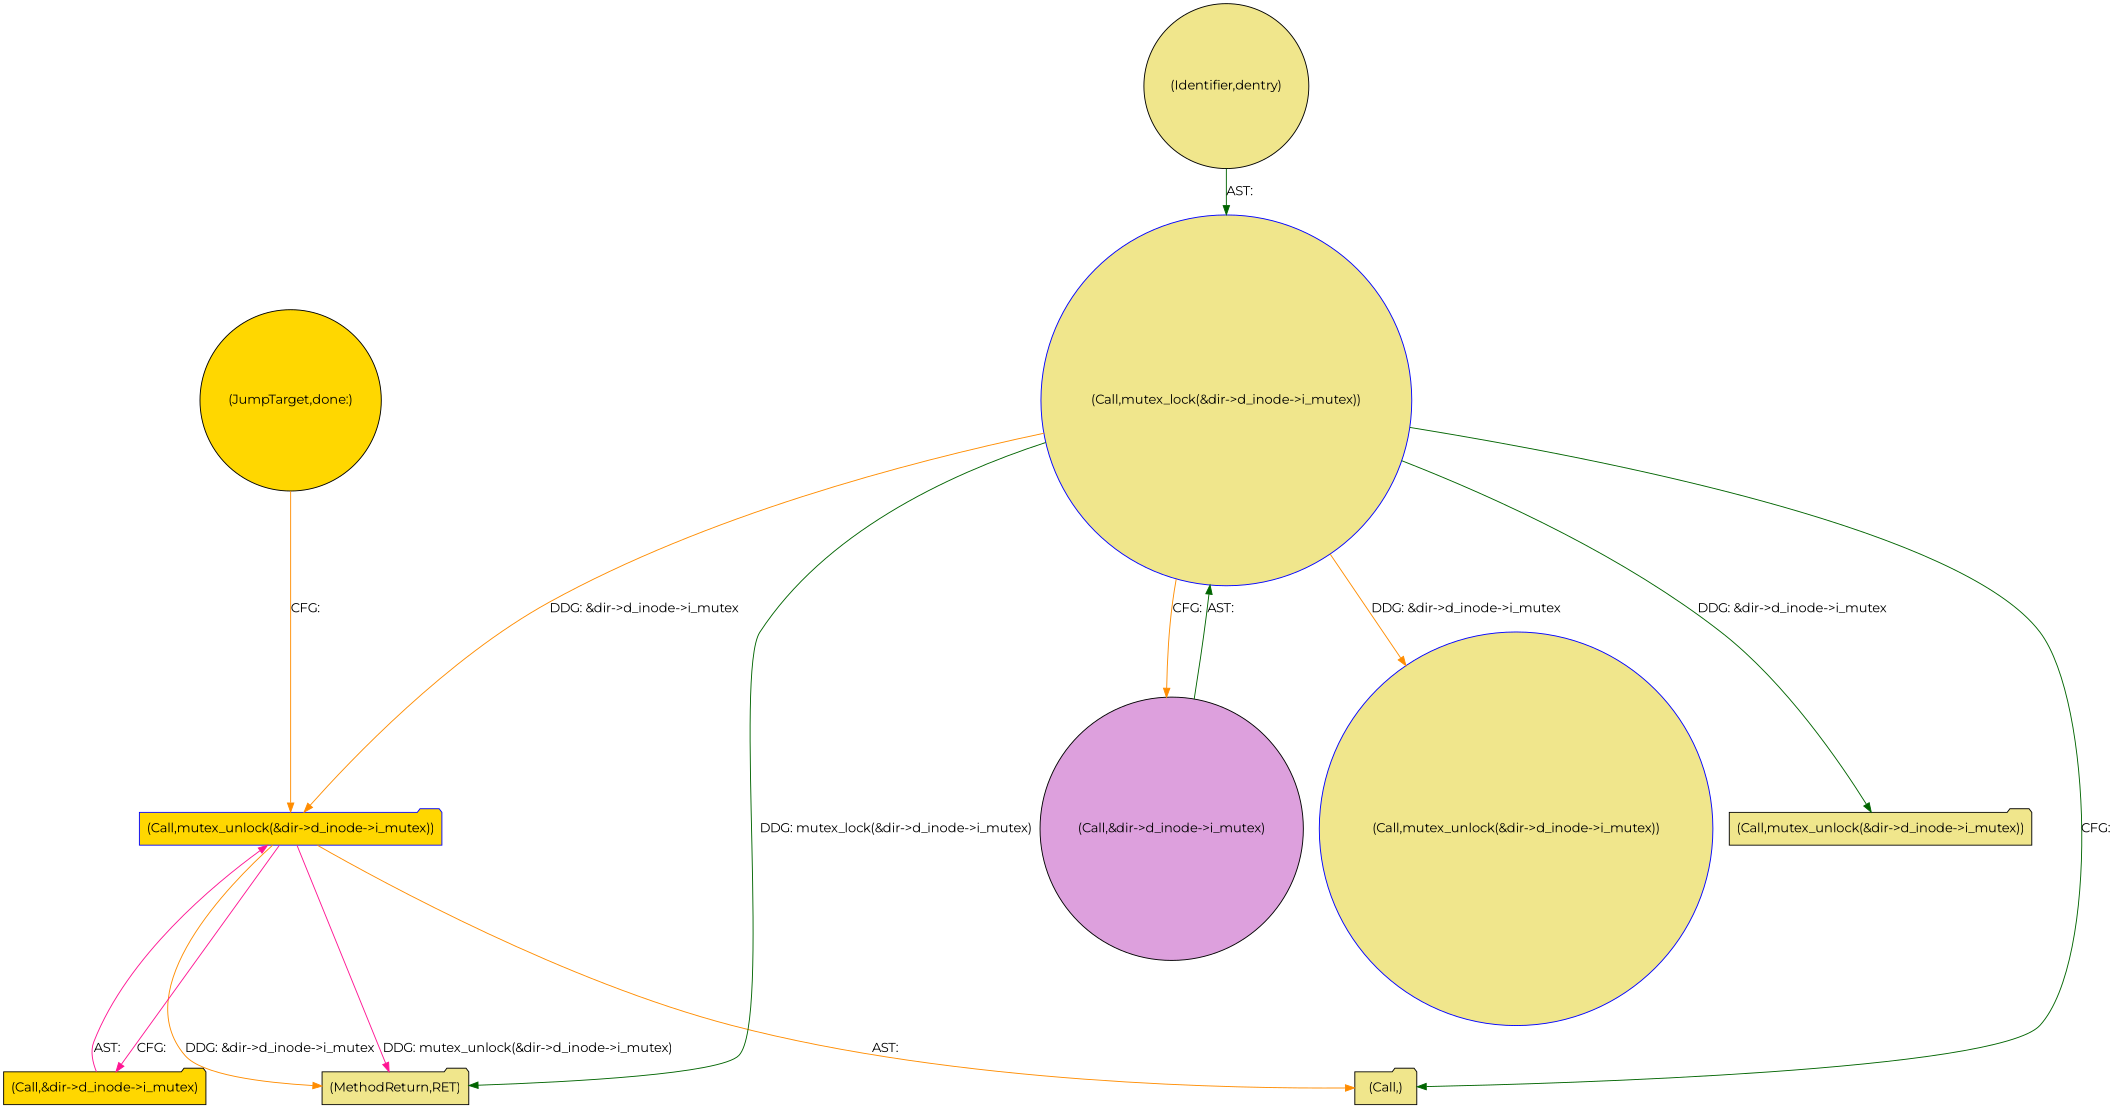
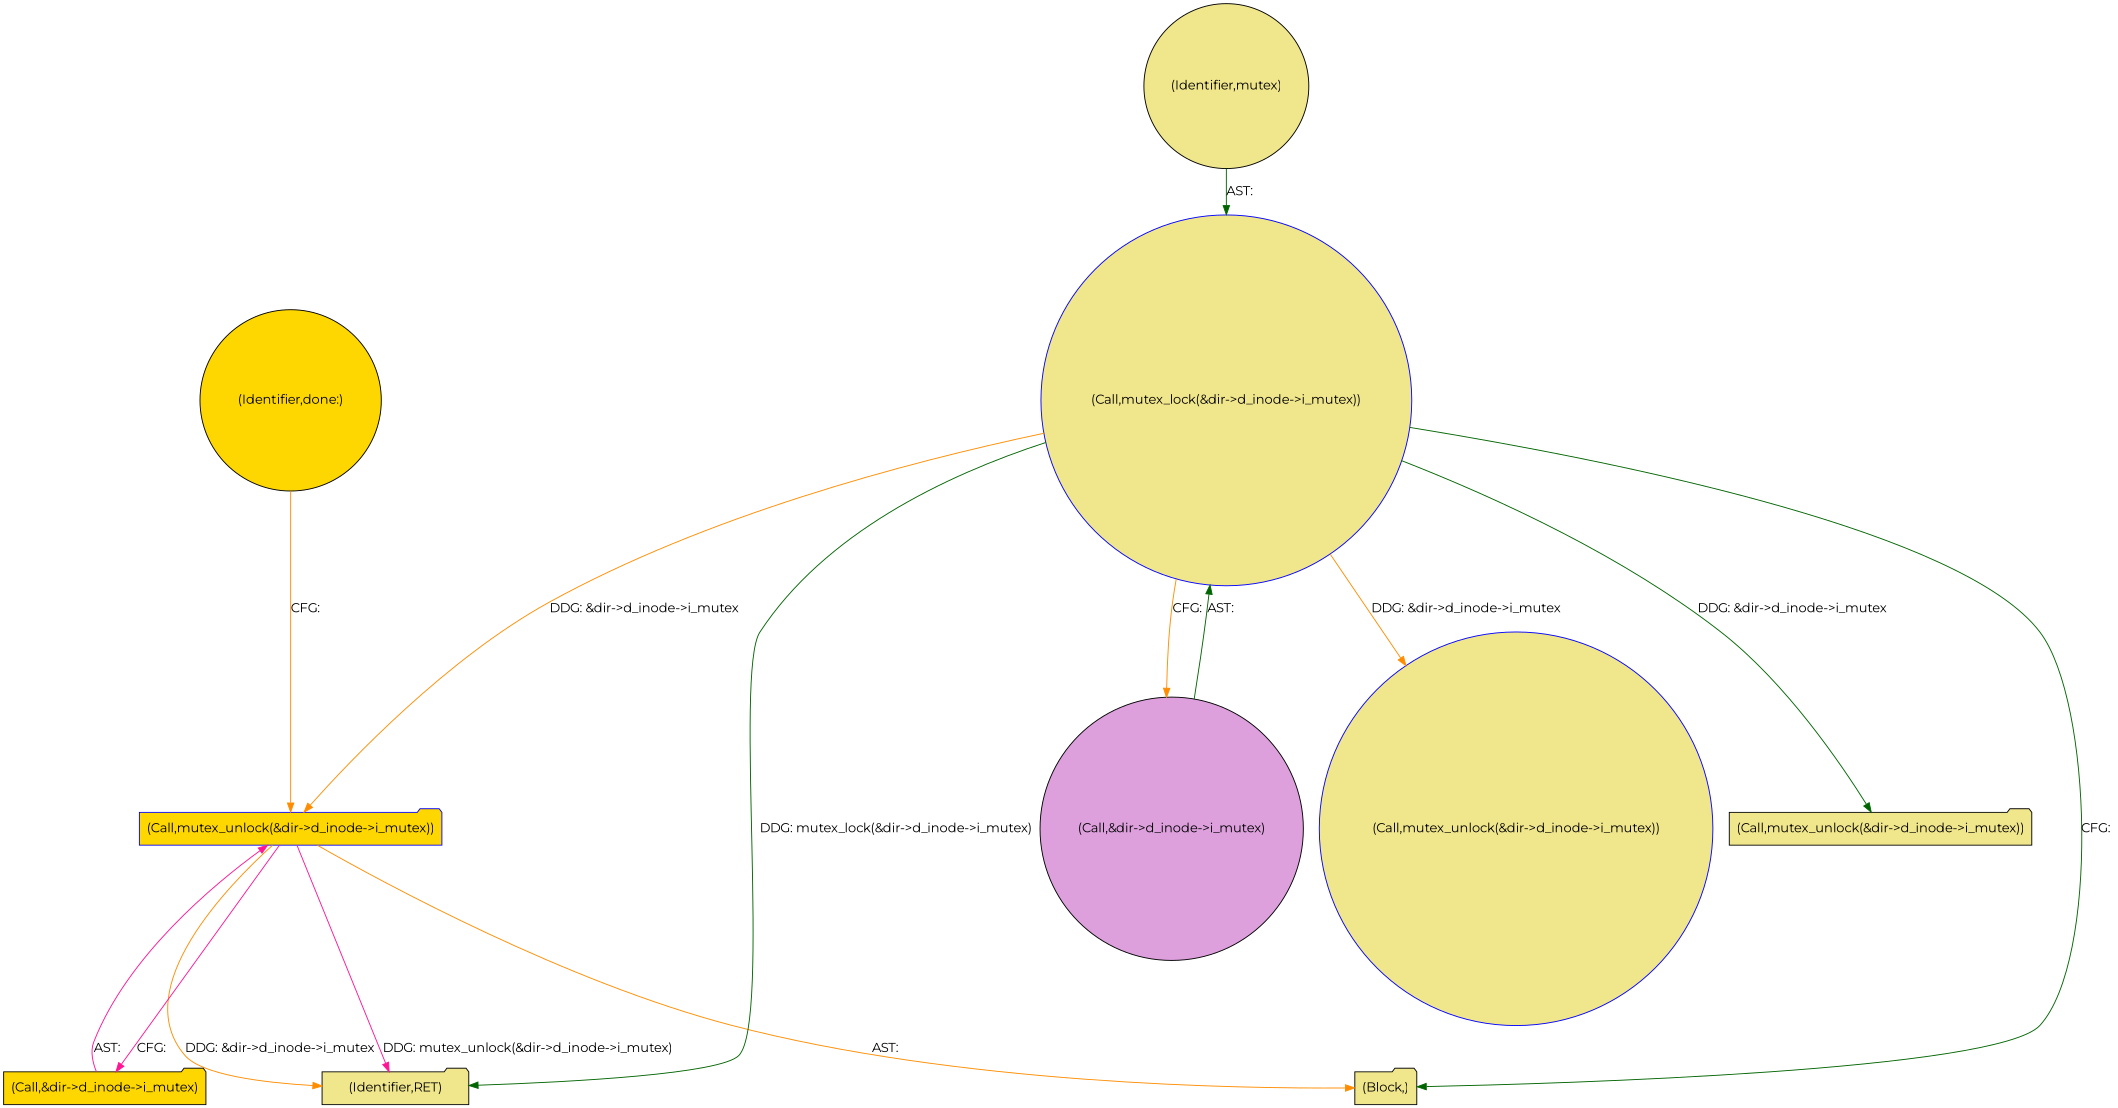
  digraph {
    fontname=Montserrat
    node [color=black fillcolor=khaki fontname=Montserrat shape=folder style=filled]
    edge [color=darkorange fontname=Montserrat]
    n1 [color=blue fillcolor=gold label="(Call,mutex_unlock(&dir->d_inode->i_mutex))"]
-   n2 [label="(MethodReturn,RET)"]
-   n3 [label="(Call,)"]
+   n2 [label="(Identifier,RET)"]
+   n3 [label="(Block,)"]
    n4 [fillcolor=gold label="(Call,&dir->d_inode->i_mutex)"]
    n5 [color=blue label="(Call,mutex_lock(&dir->d_inode->i_mutex))" shape=circle]
    n6 [fillcolor=plum label="(Call,&dir->d_inode->i_mutex)" shape=circle]
    n7 [color=blue label="(Call,mutex_unlock(&dir->d_inode->i_mutex))" shape=circle]
    n8 [label="(Call,mutex_unlock(&dir->d_inode->i_mutex))"]
-   n9 [fillcolor=gold label="(JumpTarget,done:)" shape=circle]
-   n10 [label="(Identifier,dentry)" shape=circle]
+   n9 [fillcolor=gold label="(Identifier,done:)" shape=circle]
+   n10 [label="(Identifier,mutex)" shape=circle]
    n1 -> n2 [color=deeppink label="DDG: mutex_unlock(&dir->d_inode->i_mutex)"]
    n1 -> n2 [label="DDG: &dir->d_inode->i_mutex"]
    n1 -> n3 [label="AST: "]
    n1 -> n4 [color=deeppink label="CFG: "]
    n4 -> n1 [color=deeppink label="AST: "]
    n5 -> n1 [label="DDG: &dir->d_inode->i_mutex"]
    n5 -> n2 [color=darkgreen label="DDG: mutex_lock(&dir->d_inode->i_mutex)"]
    n5 -> n3 [color=darkgreen label="CFG: "]
    n5 -> n6 [label="CFG: "]
    n5 -> n7 [label="DDG: &dir->d_inode->i_mutex"]
    n5 -> n8 [color=darkgreen label="DDG: &dir->d_inode->i_mutex"]
    n6 -> n5 [color=darkgreen label="AST: "]
    n9 -> n1 [label="CFG: "]
    n10 -> n5 [color=darkgreen label="AST: "]
  }
